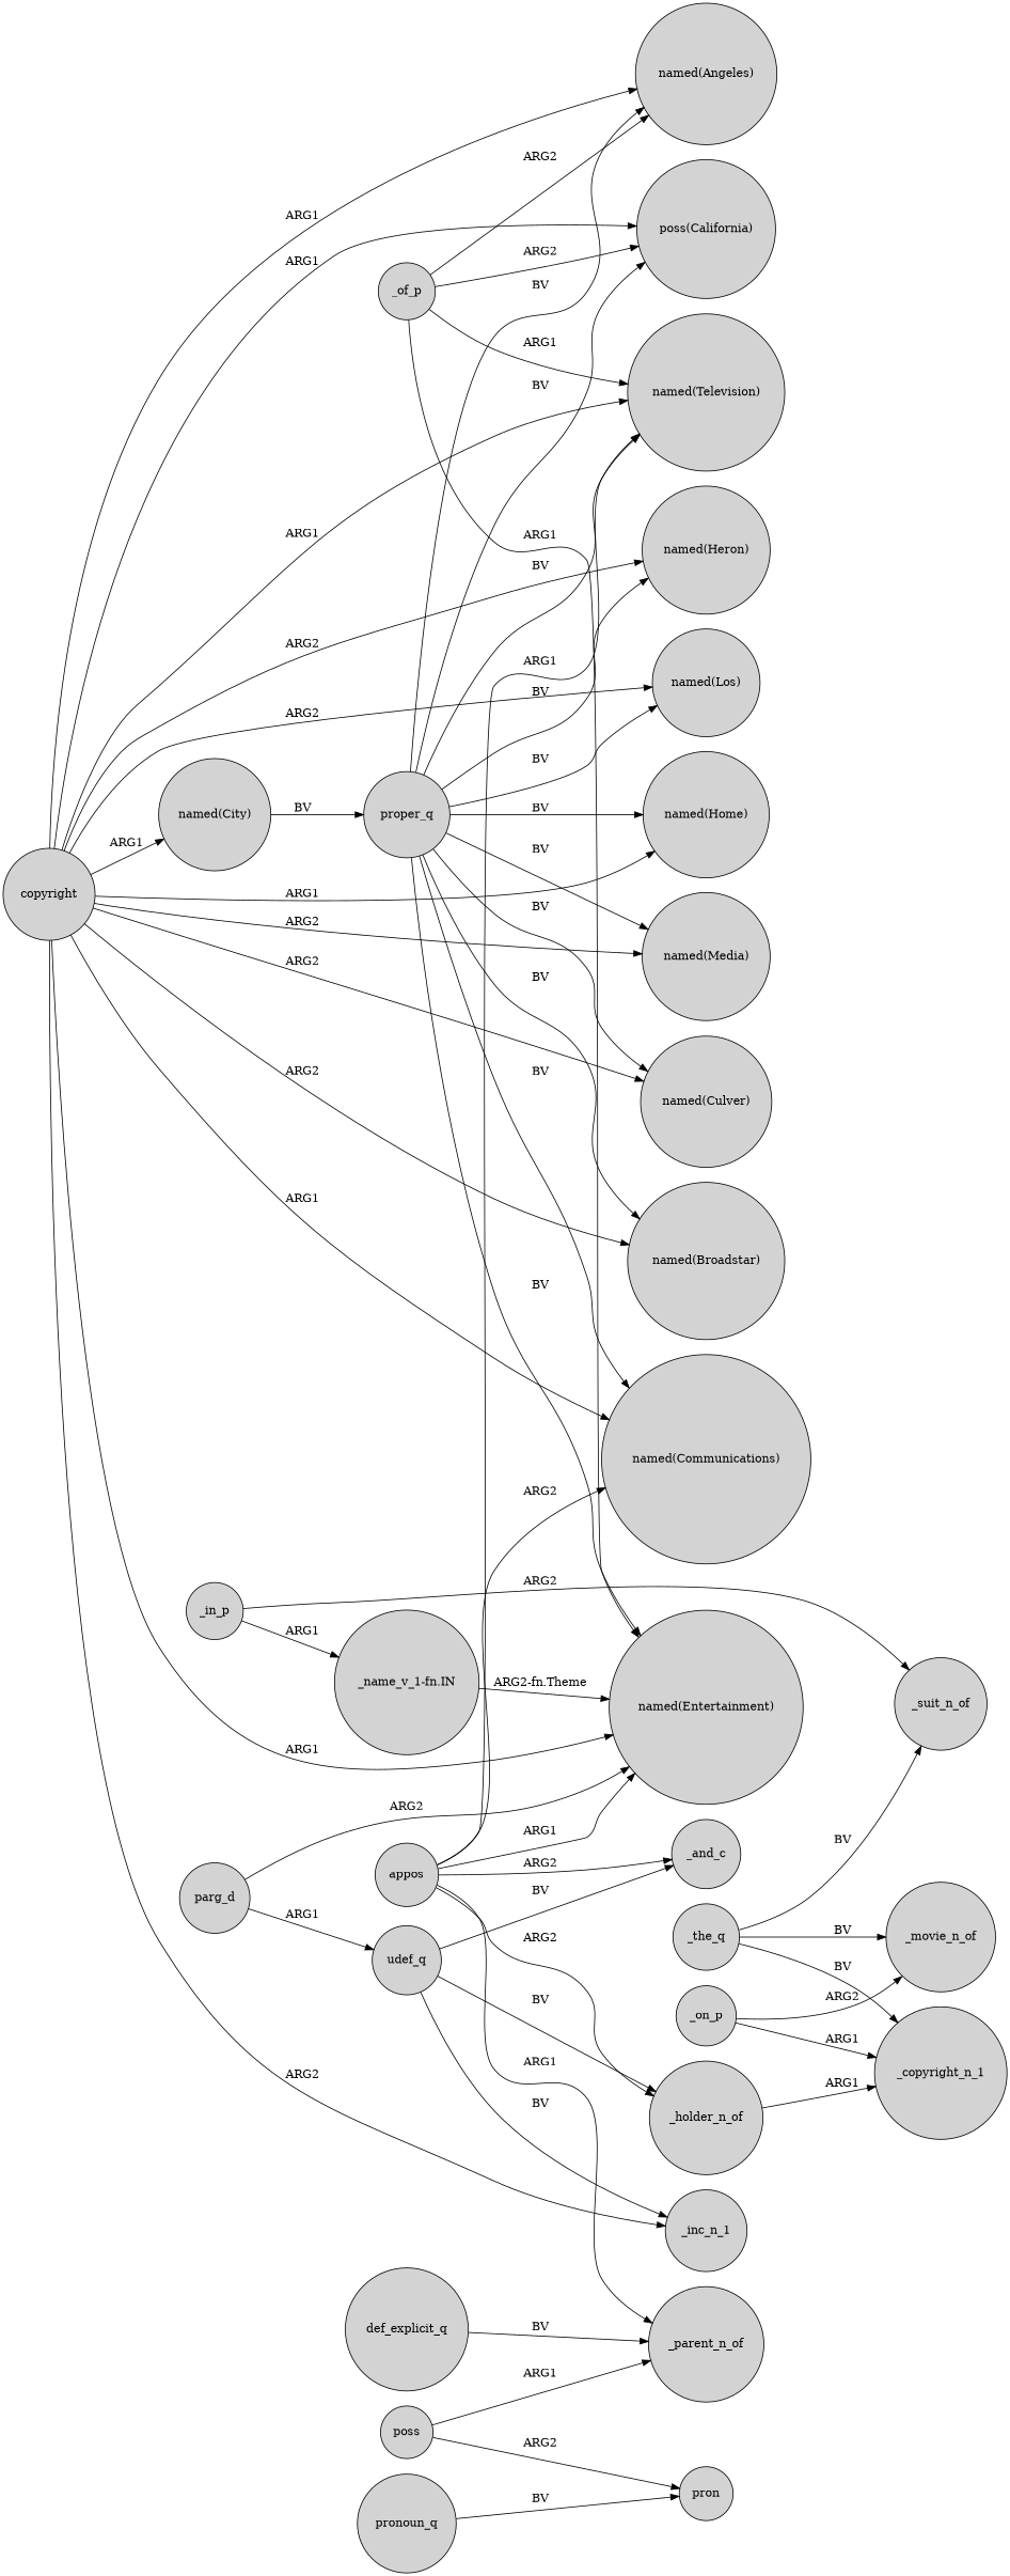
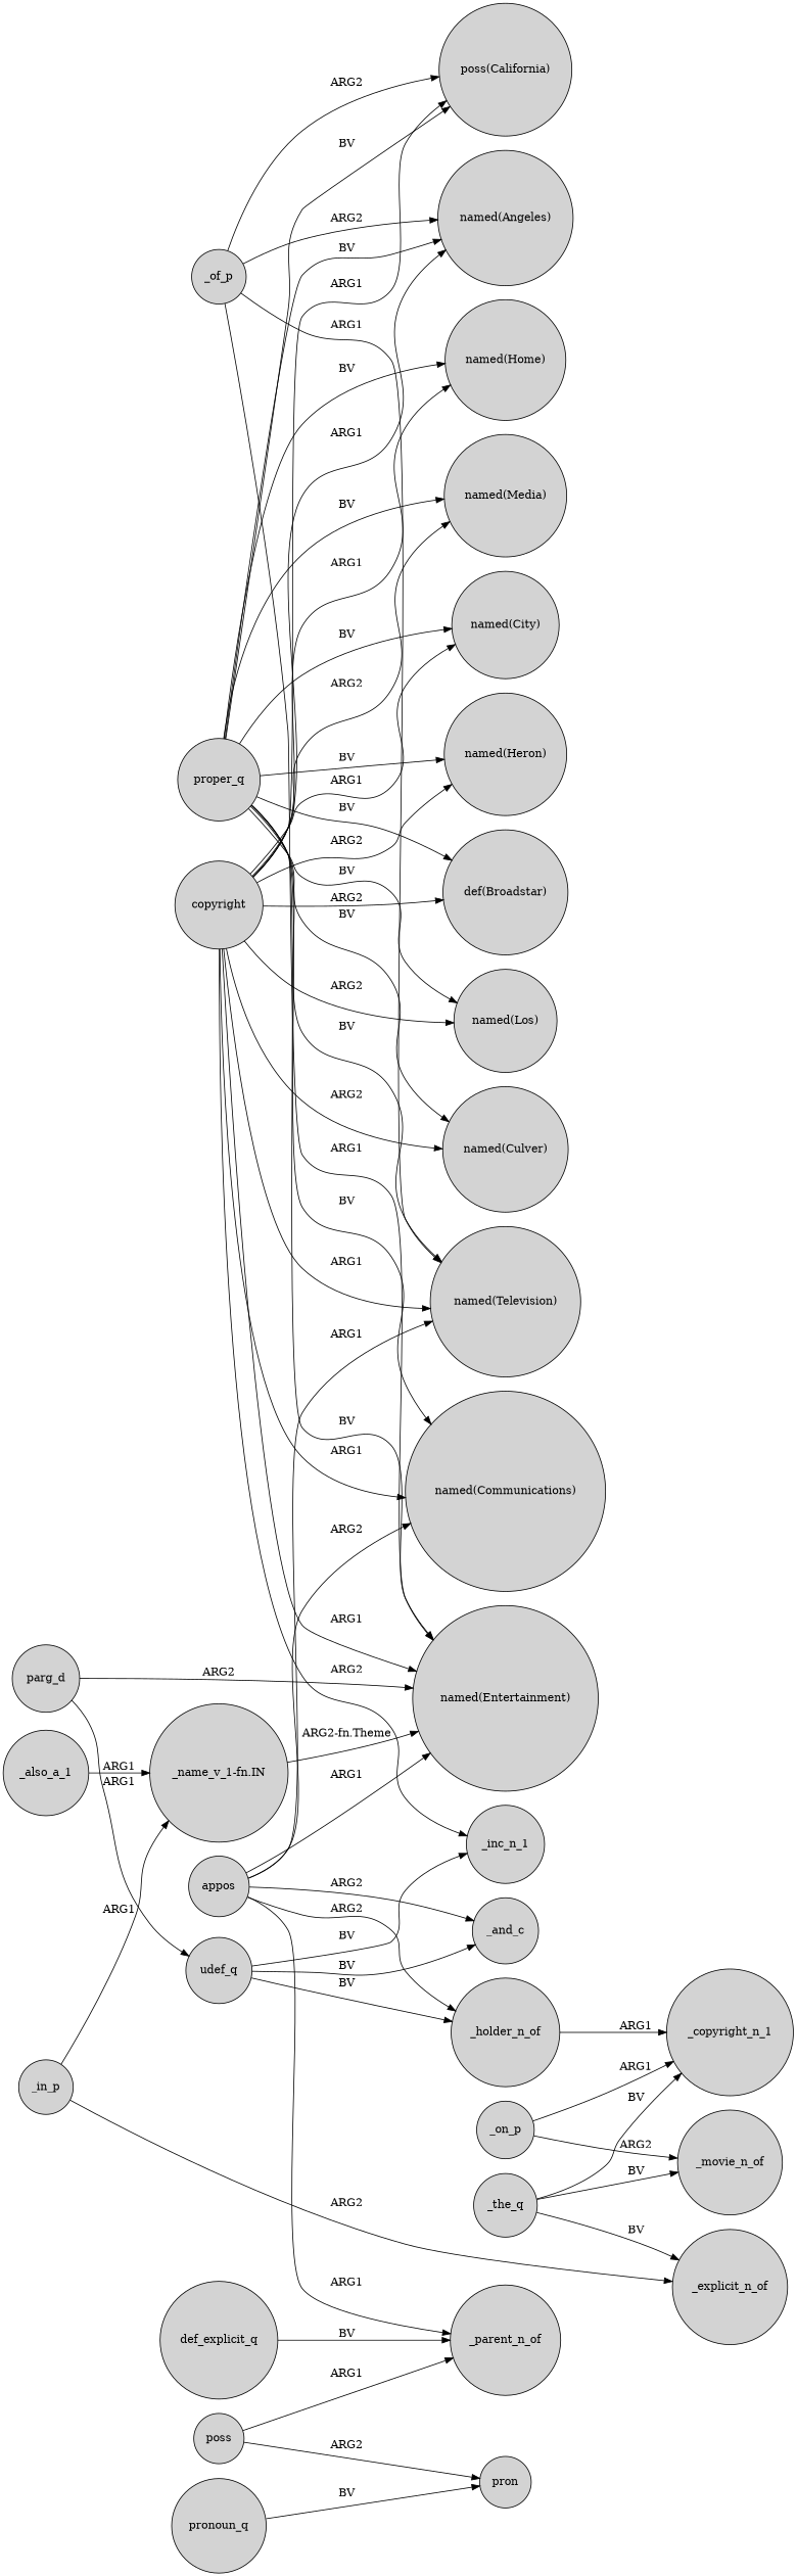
  digraph {
    rankdir=LR
    node [shape=circle style=filled]
    _of_p
    "named(Television)"
    n3 [label="poss(California)"]
    "named(Angeles)"
    "named(Entertainment)"
    _in_p
    "_name_v_1-fn.IN"
-   _suit_n_of
+   _suit_n_of [label=_explicit_n_of]
    n9 [label=copyright]
    "named(Heron)"
    _inc_n_1
    "named(Los)"
    "named(Home)"
    "named(Communications)"
    "named(Media)"
    "named(Culver)"
-   "named(Broadstar)"
+   "named(Broadstar)" [label="def(Broadstar)"]
    "named(City)"
    proper_q
    udef_q
    _holder_n_of
    _and_c
    _copyright_n_1
    poss
    pron
    _parent_n_of
    appos
    def_explicit_q
    _on_p
    _movie_n_of
    _the_q
    pronoun_q
    parg_d
+   _also_a_1
    _of_p -> "named(Television)" [label=ARG1]
    _of_p -> n3 [label=ARG2]
    _of_p -> "named(Angeles)" [label=ARG2]
    _of_p -> "named(Entertainment)" [label=ARG1]
    _in_p -> "_name_v_1-fn.IN" [label=ARG1]
    _in_p -> _suit_n_of [label=ARG2]
    "_name_v_1-fn.IN" -> "named(Entertainment)" [label="ARG2-fn.Theme"]
    n9 -> "named(Television)" [label=ARG1]
    n9 -> n3 [label=ARG1]
    n9 -> "named(Angeles)" [label=ARG1]
    n9 -> "named(Entertainment)" [label=ARG1]
    n9 -> "named(Heron)" [label=ARG2]
    n9 -> _inc_n_1 [label=ARG2]
    n9 -> "named(Los)" [label=ARG2]
    n9 -> "named(Home)" [label=ARG1]
    n9 -> "named(Communications)" [label=ARG1]
    n9 -> "named(Media)" [label=ARG2]
    n9 -> "named(Culver)" [label=ARG2]
    n9 -> "named(Broadstar)" [label=ARG2]
    n9 -> "named(City)" [label=ARG1]
    proper_q -> "named(Television)" [label=BV]
    proper_q -> n3 [label=BV]
    proper_q -> "named(Angeles)" [label=BV]
    proper_q -> "named(Entertainment)" [label=BV]
    proper_q -> "named(Heron)" [label=BV]
    proper_q -> "named(Los)" [label=BV]
    proper_q -> "named(Home)" [label=BV]
    proper_q -> "named(Communications)" [label=BV]
    proper_q -> "named(Media)" [label=BV]
    proper_q -> "named(Culver)" [label=BV]
    proper_q -> "named(Broadstar)" [label=BV]
-   "named(City)" -> proper_q [label=BV]
+   proper_q -> "named(City)" [label=BV]
    udef_q -> _inc_n_1 [label=BV]
    udef_q -> _holder_n_of [label=BV]
    udef_q -> _and_c [label=BV]
    _holder_n_of -> _copyright_n_1 [label=ARG1]
    poss -> pron [label=ARG2]
    poss -> _parent_n_of [label=ARG1]
    appos -> "named(Television)" [label=ARG1]
    appos -> "named(Entertainment)" [label=ARG1]
    appos -> "named(Communications)" [label=ARG2]
    appos -> _holder_n_of [label=ARG2]
    appos -> _and_c [label=ARG2]
    appos -> _parent_n_of [label=ARG1]
    def_explicit_q -> _parent_n_of [label=BV]
    _on_p -> _copyright_n_1 [label=ARG1]
    _on_p -> _movie_n_of [label=ARG2]
    _the_q -> _suit_n_of [label=BV]
    _the_q -> _copyright_n_1 [label=BV]
    _the_q -> _movie_n_of [label=BV]
    pronoun_q -> pron [label=BV]
    parg_d -> "named(Entertainment)" [label=ARG2]
    parg_d -> udef_q [label=ARG1]
+   _also_a_1 -> "_name_v_1-fn.IN" [label=ARG1]
  }
